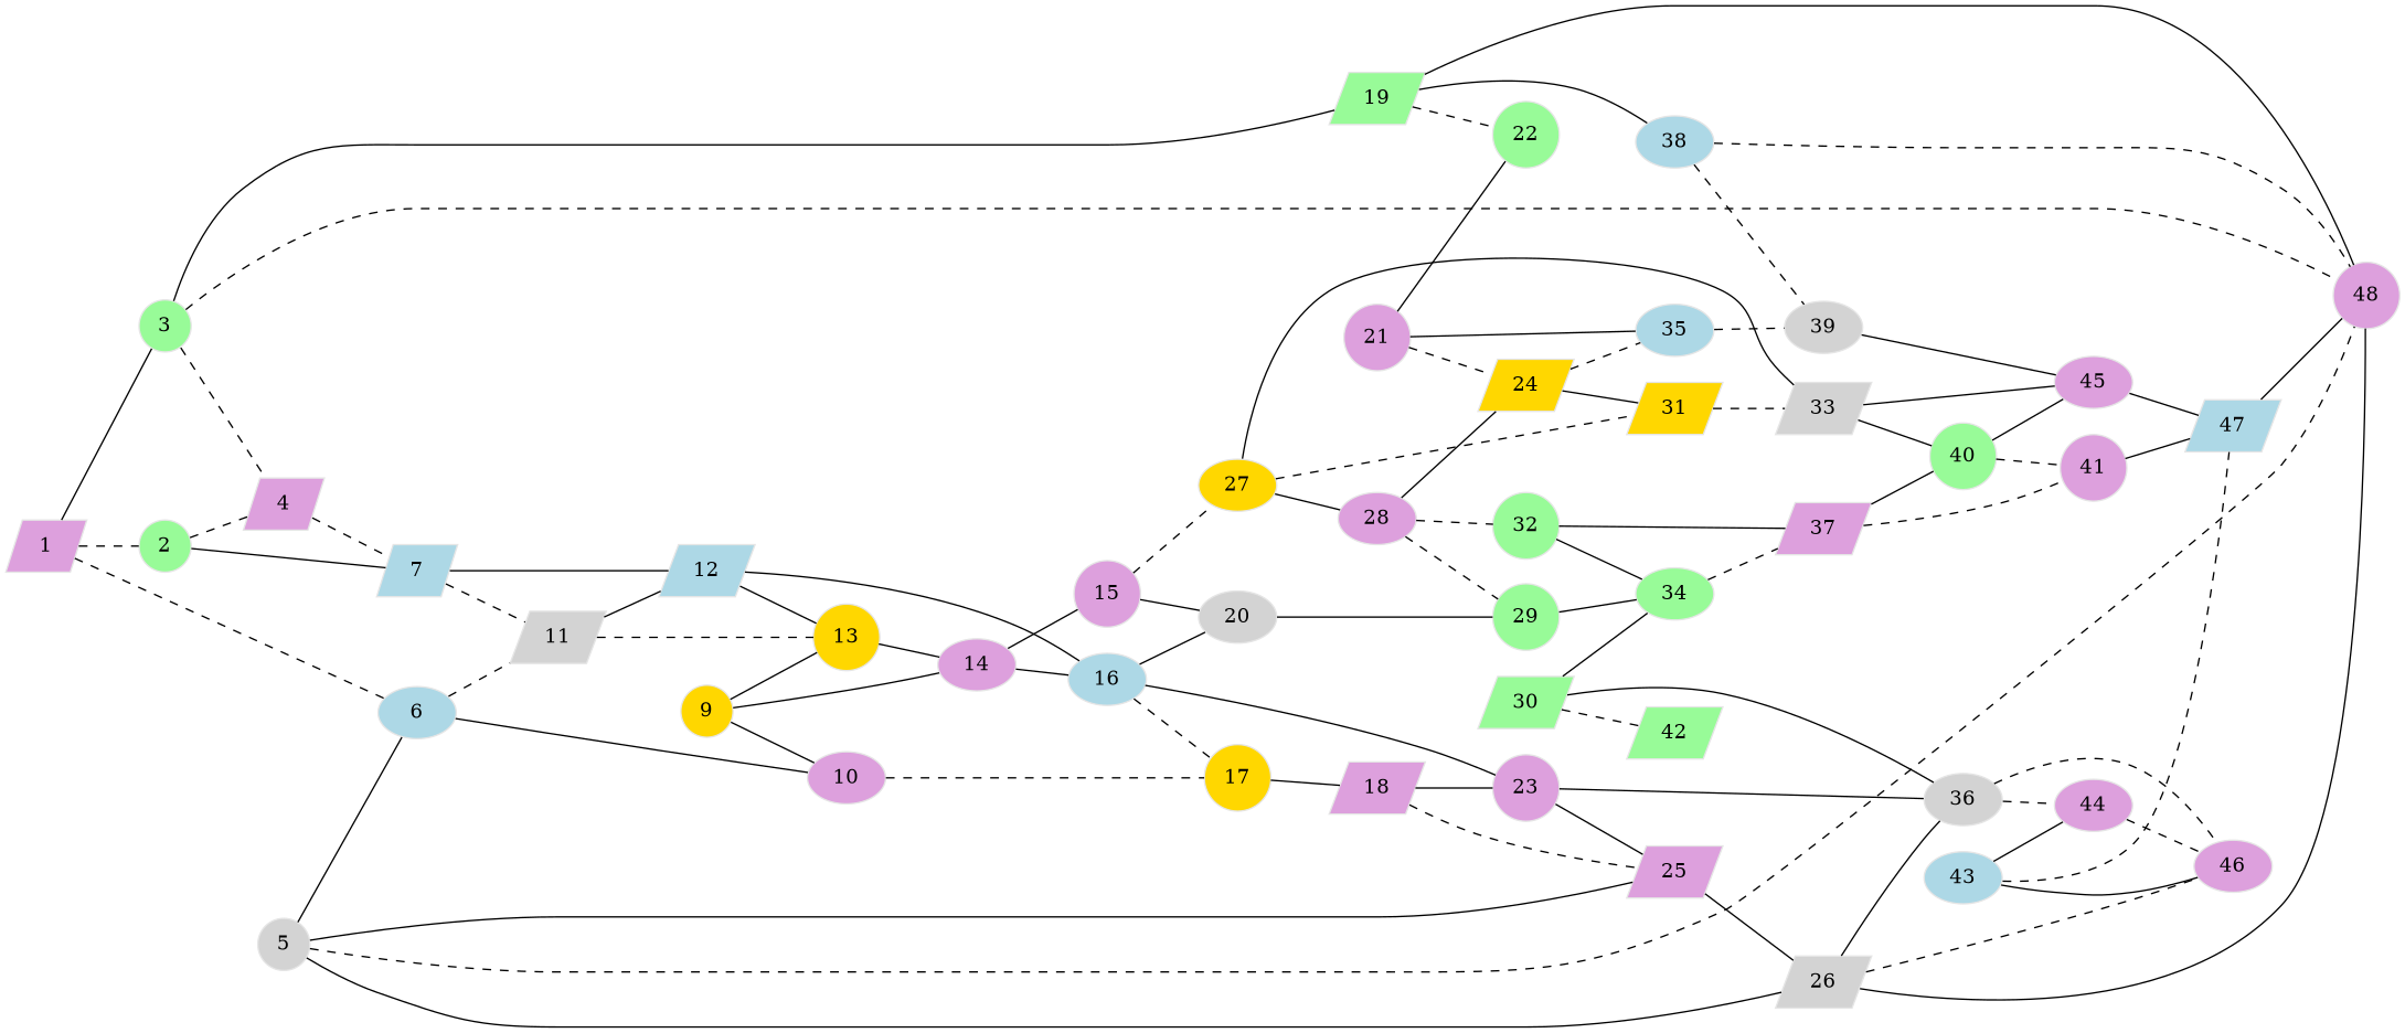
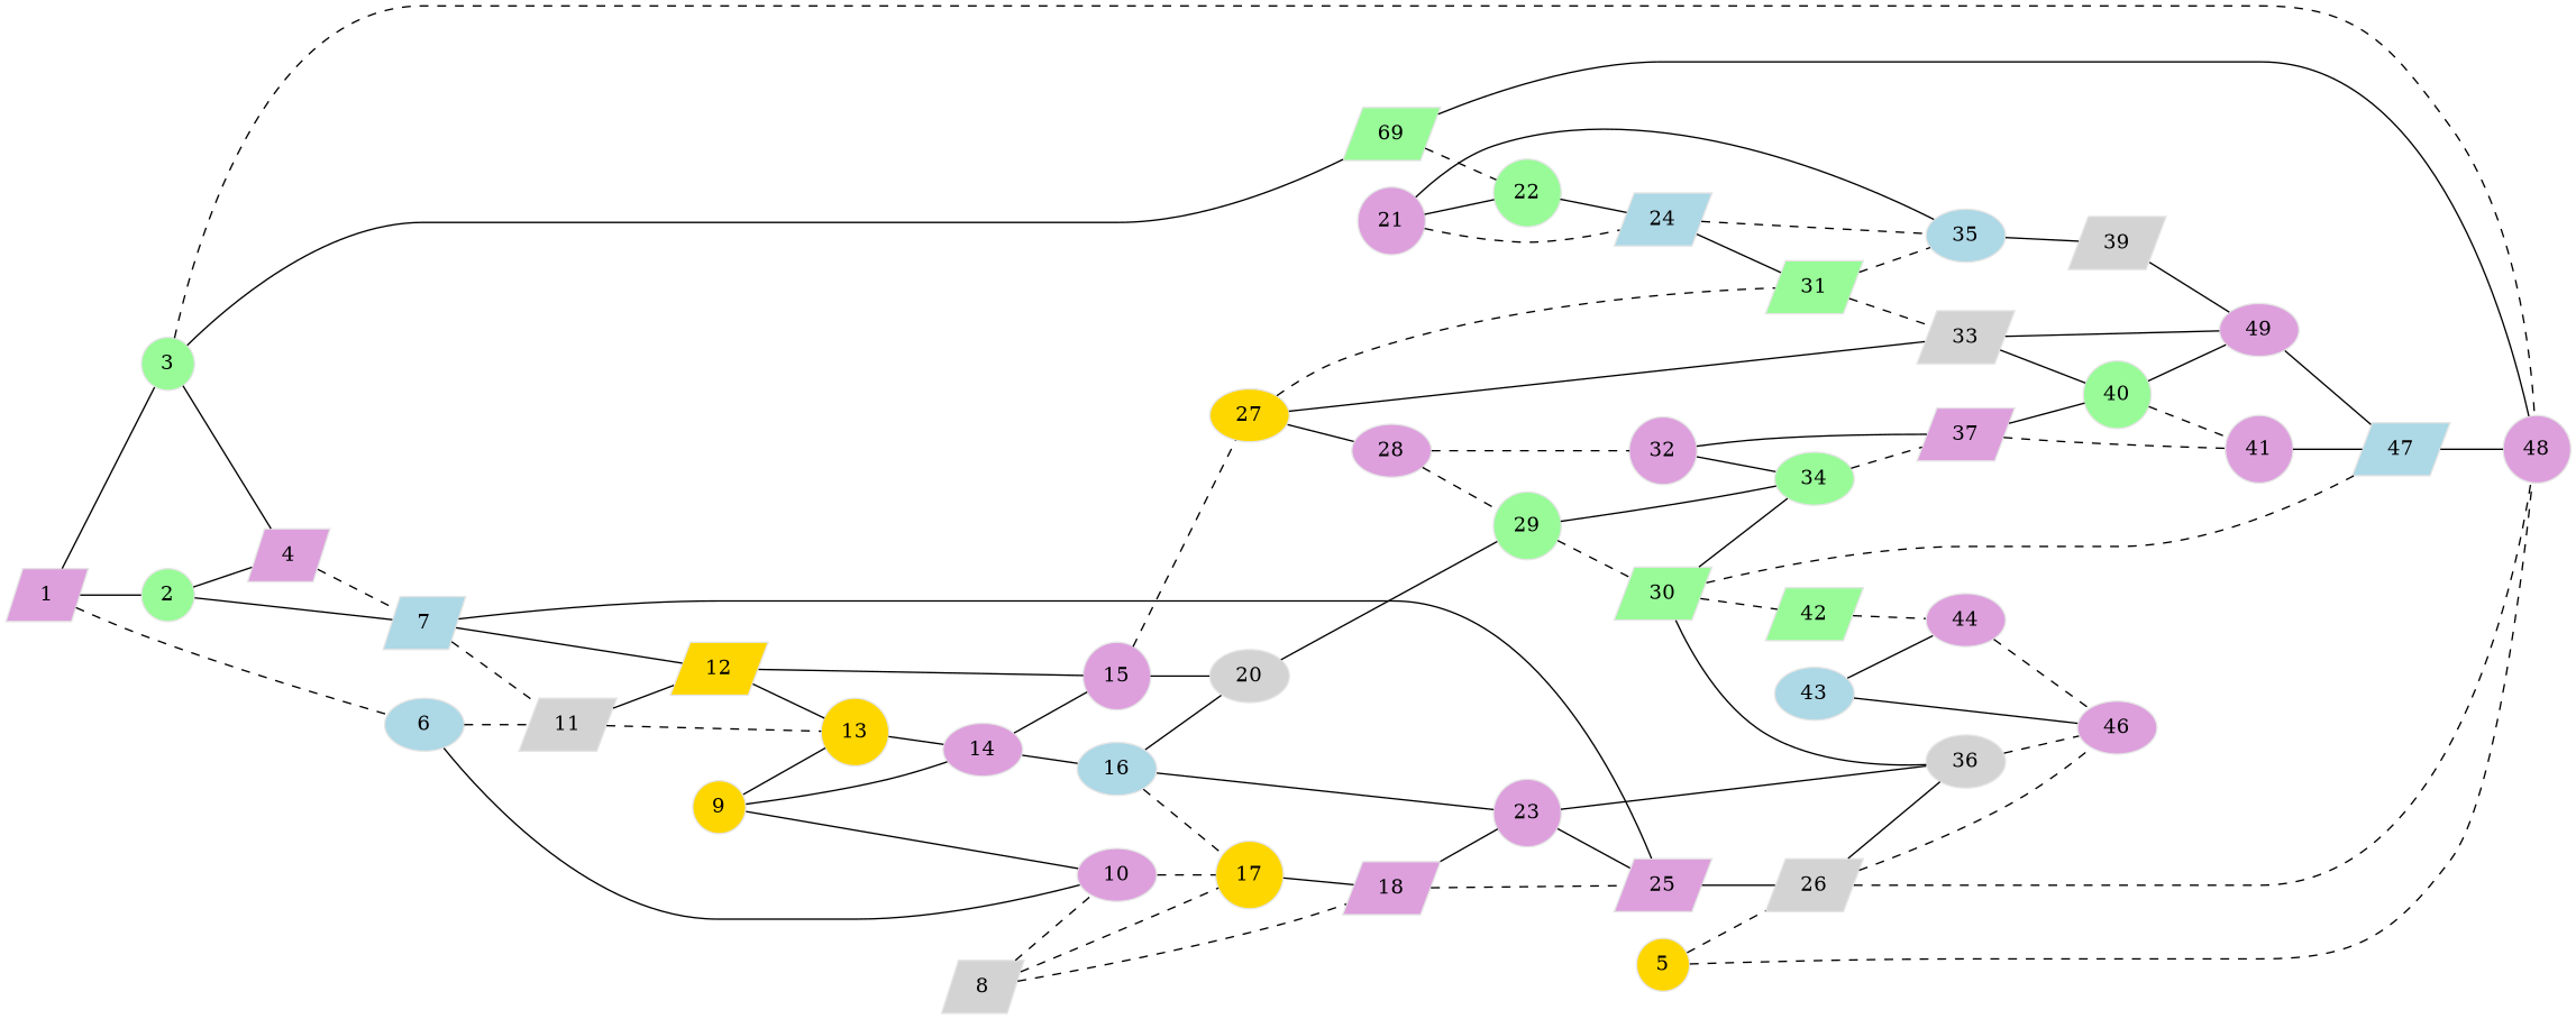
  graph {
    rankdir=LR
    node [color=gray90 fillcolor=plum shape=parallelogram style=filled]
    edge [style=solid weight=1.0]
    2 [fillcolor=palegreen shape=circle]
    1
    3 [fillcolor=palegreen shape=circle]
    6 [fillcolor=lightblue shape=ellipse]
    4
    7 [fillcolor=lightblue]
-   19 [fillcolor=palegreen]
+   19 [fillcolor=palegreen label=69]
    48 [shape=circle]
    10 [shape=ellipse]
    11 [fillcolor=lightgrey]
-   12 [fillcolor=lightblue]
+   12 [fillcolor=gold]
    22 [fillcolor=palegreen shape=circle]
-   38 [fillcolor=lightblue shape=ellipse]
-   5 [fillcolor=lightgrey shape=circle]
+   5 [fillcolor=gold shape=circle]
    25
    26 [fillcolor=lightgrey]
    36 [fillcolor=lightgrey shape=ellipse]
    46 [shape=ellipse]
    17 [fillcolor=gold shape=circle]
    13 [fillcolor=gold shape=circle]
    15 [shape=circle]
+   8 [fillcolor=lightgrey]
    18
    23 [shape=circle]
    9 [fillcolor=gold shape=circle]
    14 [shape=ellipse]
    16 [fillcolor=lightblue shape=ellipse]
    20 [fillcolor=lightgrey shape=ellipse]
    27 [fillcolor=gold shape=ellipse]
    29 [fillcolor=palegreen shape=circle]
    28 [shape=ellipse]
-   31 [fillcolor=gold]
+   31 [fillcolor=palegreen]
    33 [fillcolor=lightgrey]
-   24 [fillcolor=gold]
-   39 [fillcolor=lightgrey shape=ellipse]
-   32 [fillcolor=palegreen shape=circle]
+   24 [fillcolor=lightblue]
+   39 [fillcolor=lightgrey]
+   32 [shape=circle]
    30 [fillcolor=palegreen]
    34 [fillcolor=palegreen shape=ellipse]
    21 [shape=circle]
    35 [fillcolor=lightblue shape=ellipse]
    40 [fillcolor=palegreen shape=circle]
-   45 [shape=ellipse]
+   45 [shape=ellipse label=49]
    37
    42 [fillcolor=palegreen]
    44 [shape=ellipse]
    41 [shape=circle]
    47 [fillcolor=lightblue]
    43 [fillcolor=lightblue shape=ellipse]
-   2 -- 4 [style=dashed]
+   2 -- 4
    2 -- 7
-   1 -- 2 [style=dashed]
+   1 -- 2
    1 -- 3
    1 -- 6 [style=dashed]
-   3 -- 4 [style=dashed]
+   3 -- 4
    3 -- 19
    3 -- 48 [style=dashed]
    6 -- 10
    6 -- 11 [style=dashed]
    4 -- 7 [style=dashed]
    7 -- 11 [style=dashed]
    7 -- 12
    19 -- 48
    19 -- 22 [style=dashed]
-   19 -- 38
    10 -- 17 [style=dashed]
    11 -- 12
    11 -- 13 [style=dashed]
    12 -- 13
-   12 -- 16
-   28 -- 24 [weight=2.0]
-   38 -- 48 [style=dashed]
-   38 -- 39 [style=dashed]
-   5 -- 6
+   12 -- 15
+   22 -- 24 [weight=2.0]
    5 -- 48 [style=dashed]
-   5 -- 25
-   5 -- 26
+   7 -- 25
+   5 -- 26 [style=dashed]
    25 -- 26
-   26 -- 48
+   26 -- 48 [style=dashed]
    26 -- 36
    26 -- 46 [style=dashed]
    36 -- 46 [style=dashed]
    17 -- 18
    13 -- 14
    15 -- 20
    15 -- 27 [style=dashed]
+   8 -- 10 [style=dashed]
+   8 -- 17 [style=dashed]
+   8 -- 18 [style=dashed]
    18 -- 25 [style=dashed]
    18 -- 23
    23 -- 25
    23 -- 36
    9 -- 10
    9 -- 13
    9 -- 14
    14 -- 15
    14 -- 16
    16 -- 17 [style=dashed]
    16 -- 23
    16 -- 20
    20 -- 29
    27 -- 28
    27 -- 31 [style=dashed]
    27 -- 33
+   29 -- 30 [style=dashed]
    29 -- 34
    28 -- 29 [style=dashed]
    28 -- 32 [style=dashed]
    31 -- 33 [style=dashed]
+   31 -- 35 [style=dashed]
    33 -- 40
    33 -- 45
    24 -- 31
    24 -- 35 [style=dashed]
    39 -- 45
    32 -- 34
    32 -- 37
    30 -- 36
    30 -- 34
    30 -- 42 [style=dashed]
    34 -- 37 [style=dashed]
    21 -- 22
    21 -- 24 [style=dashed]
    21 -- 35
-   35 -- 39 [style=dashed]
+   35 -- 39
    40 -- 45
    40 -- 41 [style=dashed]
    45 -- 47
    37 -- 40
    37 -- 41 [style=dashed]
-   36 -- 44 [style=dashed weight=2.0]
+   42 -- 44 [style=dashed weight=2.0]
    44 -- 46 [style=dashed]
    41 -- 47
    47 -- 48
    43 -- 46
    43 -- 44
-   43 -- 47 [style=dashed]
+   30 -- 47 [style=dashed]
  }
